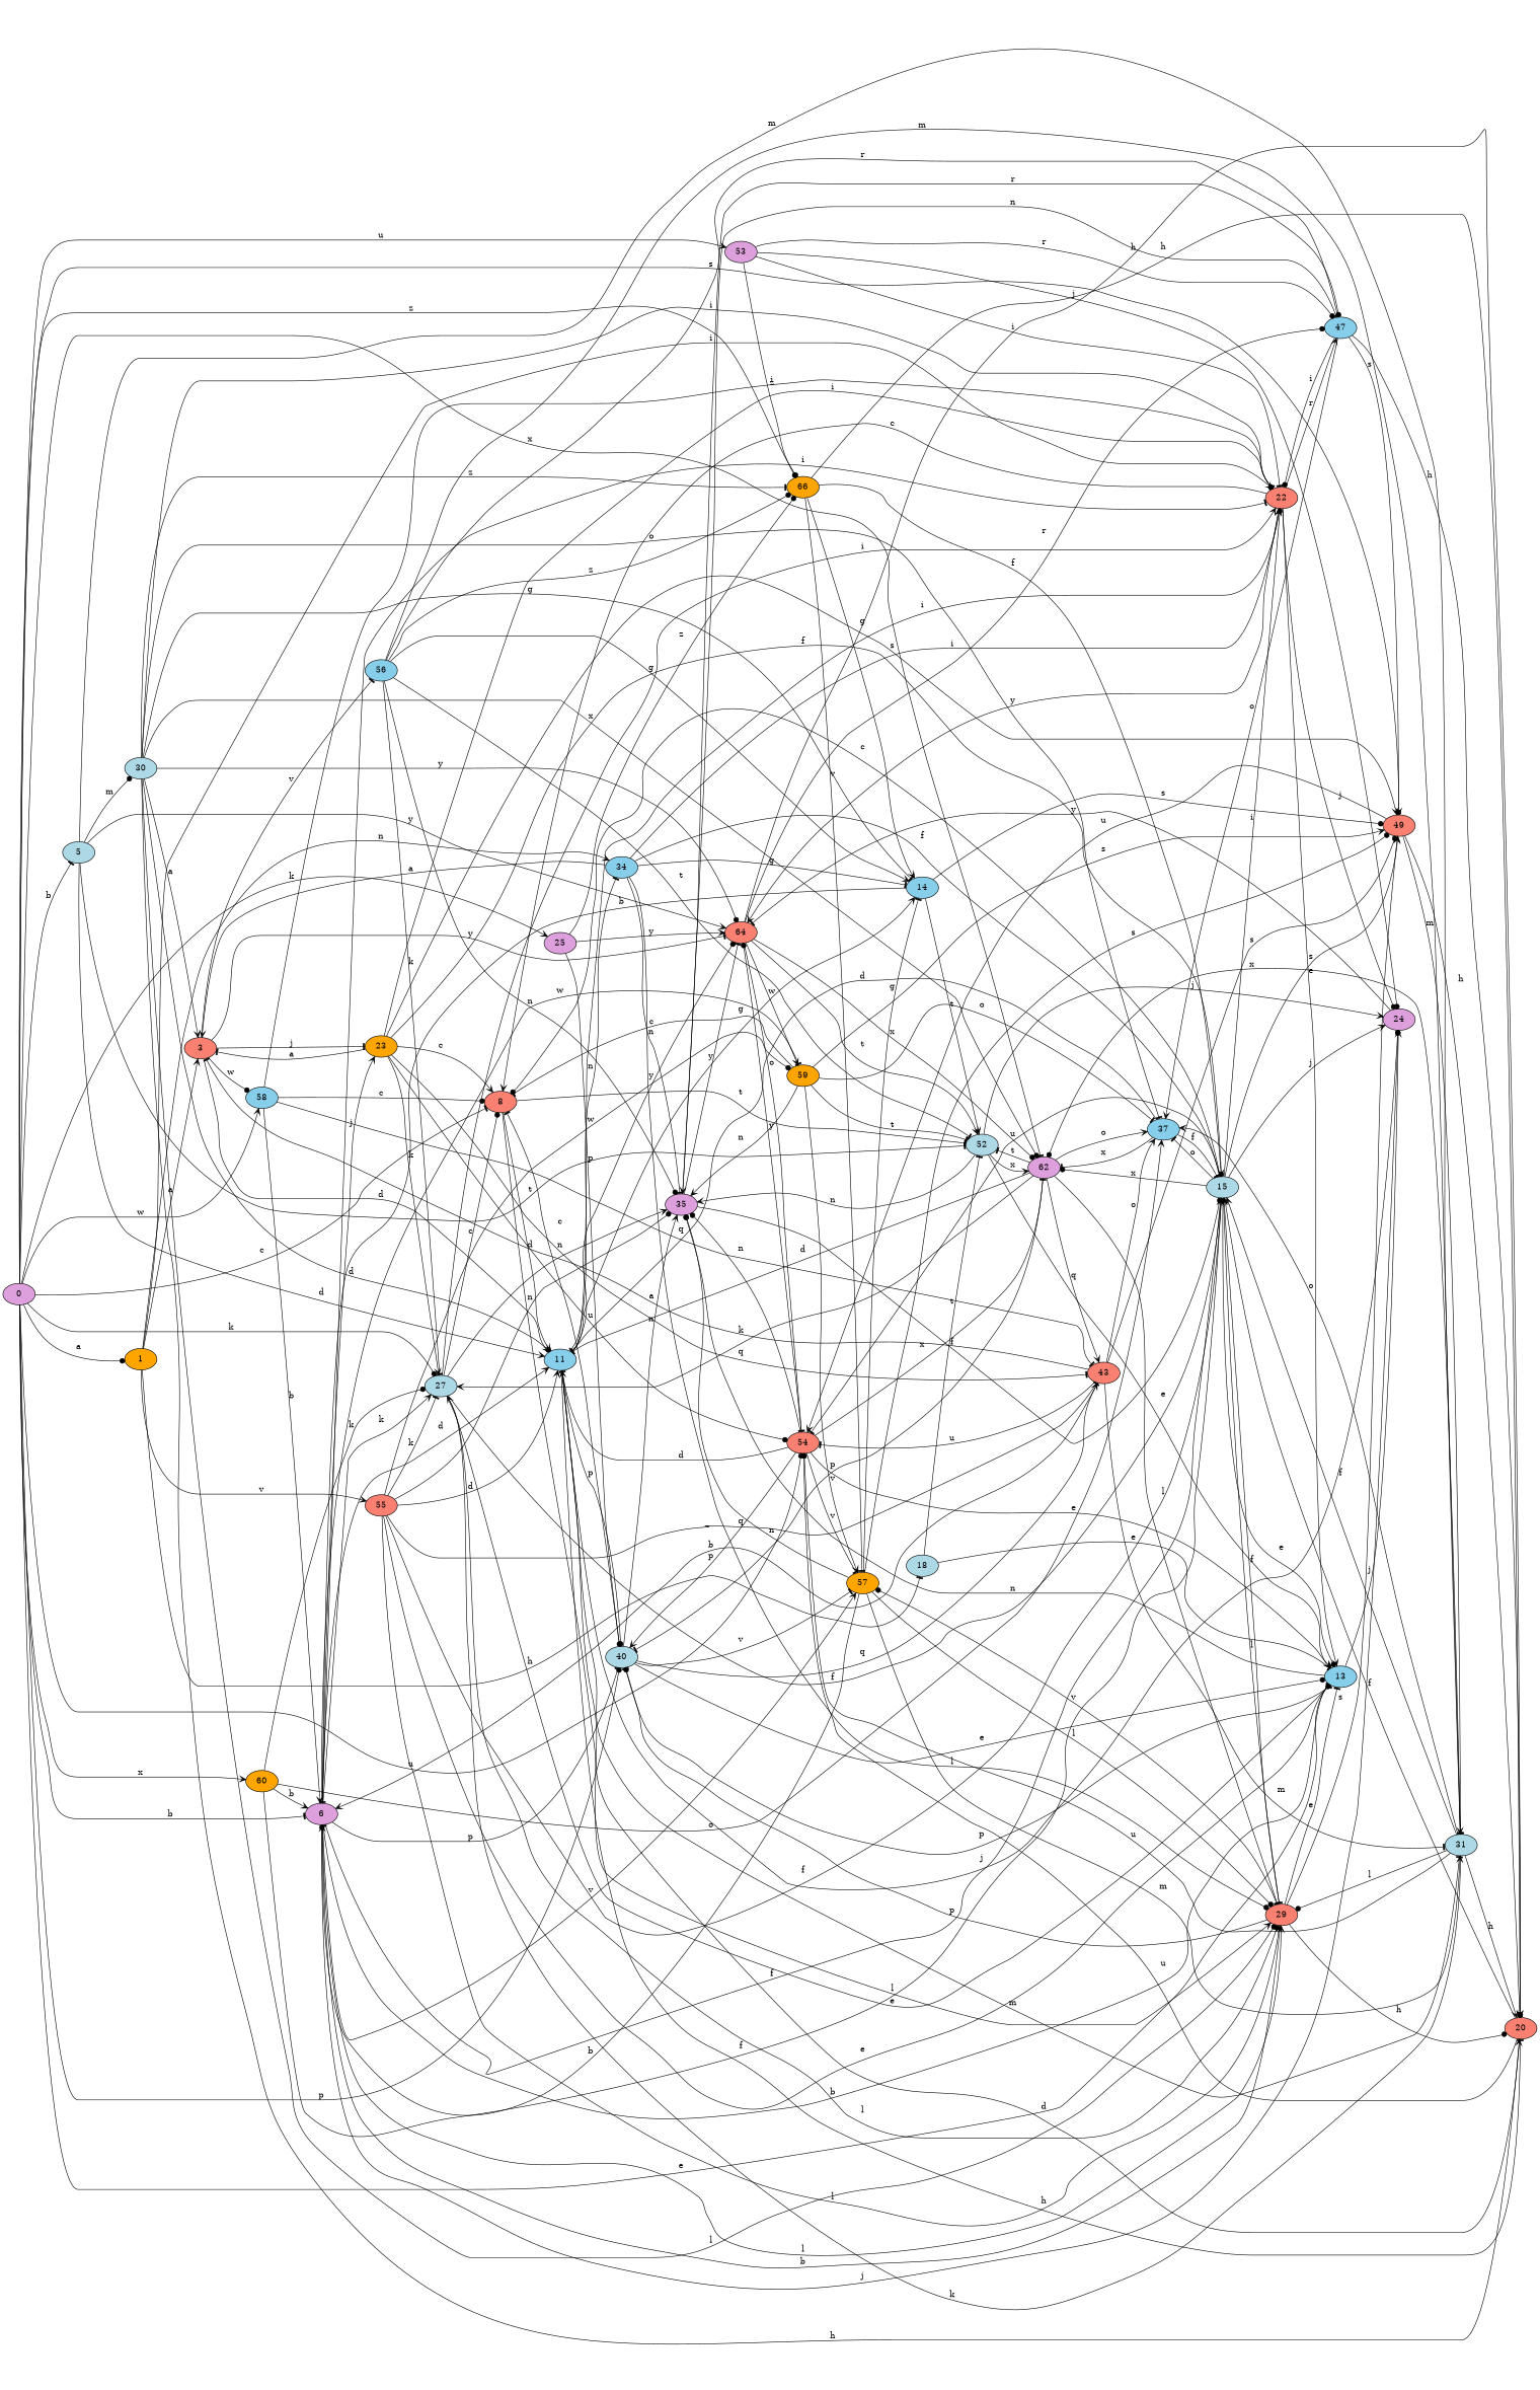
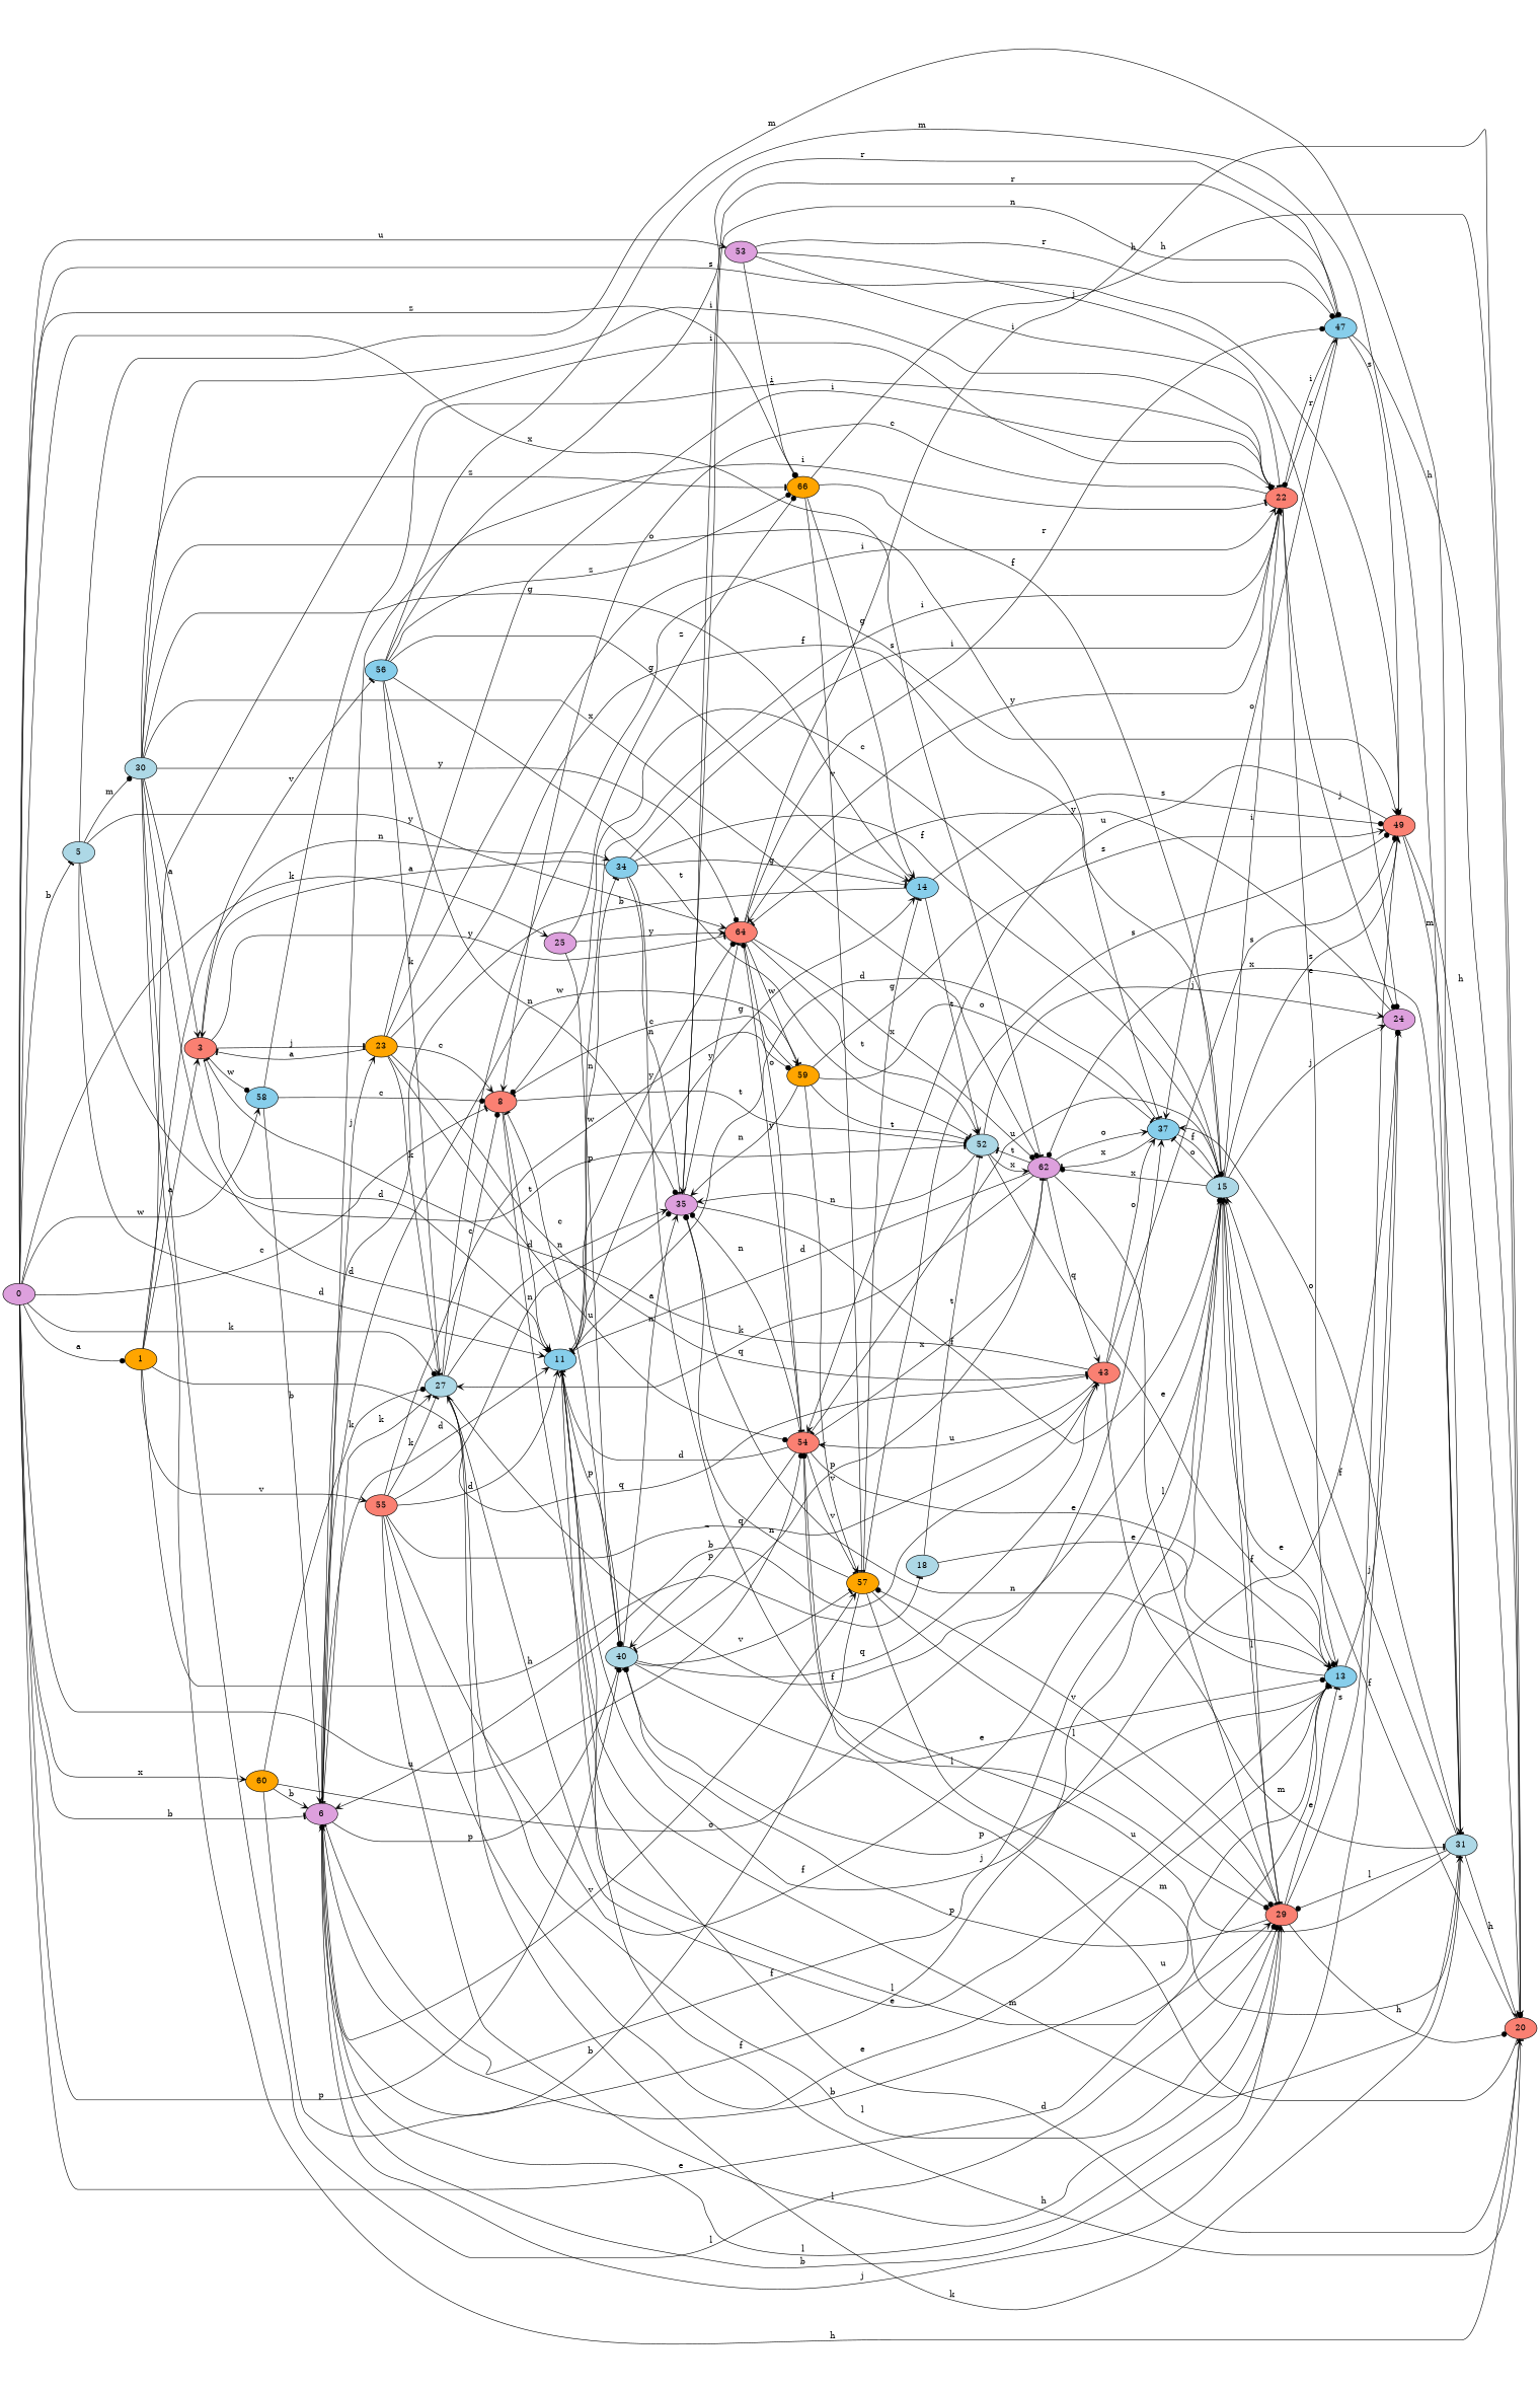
  strict digraph {
    rankdir=LR
    node [fillcolor=salmon style=filled]
    edge [arrowhead=vee]
    0 [fillcolor=plum]
    1 [fillcolor=orange]
    5 [fillcolor=lightblue]
    6 [fillcolor=plum]
    8
    13 [fillcolor=skyblue]
    25 [fillcolor=plum]
    27 [fillcolor=lightblue]
    40 [fillcolor=lightblue]
    49
    53 [fillcolor=plum]
    54
    58 [fillcolor=skyblue]
    60 [fillcolor=orange]
    62 [fillcolor=plum]
    66 [fillcolor=orange]
    3
    18 [fillcolor=lightblue]
    22
    34 [fillcolor=skyblue]
    43
    55
    11 [fillcolor=skyblue]
    64
    30 [fillcolor=lightblue]
    31 [fillcolor=lightblue]
    52 [fillcolor=lightblue]
    23 [fillcolor=orange]
    15 [fillcolor=lightblue]
    24 [fillcolor=plum]
    29
    57 [fillcolor=orange]
    59 [fillcolor=orange]
    35 [fillcolor=plum]
    20
    47 [fillcolor=skyblue]
    37 [fillcolor=skyblue]
    n38 [fillcolor=skyblue label=14]
    56 [fillcolor=skyblue]
    0 -> 1 [arrowhead=dot label=a]
    0 -> 5 [arrowhead=tee label=b]
    0 -> 6 [arrowhead=tee label=b]
    0 -> 8 [arrowhead=tee label=c]
    0 -> 13 [arrowhead=tee label=e]
    0 -> 25 [label=k]
    0 -> 27 [arrowhead=dot label=k]
    0 -> 40 [arrowhead=dot label=p]
    0 -> 49 [label=s]
    0 -> 53 [label=u]
    0 -> 54 [arrowhead=dot label=u]
    0 -> 58 [label=w]
    0 -> 60 [label=x]
    0 -> 62 [arrowhead=tee label=x]
    0 -> 66 [arrowhead=dot label=z]
    1 -> 3 [label=a]
    1 -> 18 [arrowhead=tee label=h]
    1 -> 22 [label=i]
    1 -> 34 [label=n]
-   58 -> 43 [arrowhead=tee label=q]
+   1 -> 43 [arrowhead=tee label=q]
    1 -> 55 [label=v]
    5 -> 11 [label=d]
    5 -> 64 [label=y]
    5 -> 30 [arrowhead=dot label=m]
    5 -> 31 [label=m]
    5 -> 52 [arrowhead=tee label=t]
    6 -> 27 [label=k]
    6 -> 40 [arrowhead=tee label=p]
    6 -> 22 [arrowhead=tee label=i]
    6 -> 11 [label=d]
    6 -> 23 [label=j]
    6 -> 15 [label=f]
    6 -> 24 [arrowhead=dot label=j]
    6 -> 29 [label=l]
    6 -> 57 [label=v]
    6 -> 59 [arrowhead=tee label=w]
    8 -> 11 [label=d]
    8 -> 52 [arrowhead=tee label=t]
    8 -> 29 [label=l]
    13 -> 6 [arrowhead=tee label=b]
    13 -> 40 [arrowhead=tee label=p]
    13 -> 24 [label=j]
    13 -> 35 [arrowhead=dot label=n]
    25 -> 40 [arrowhead=dot label=p]
    25 -> 66 [arrowhead=dot label=z]
    25 -> 64 [label=y]
    27 -> 8 [arrowhead=dot label=c]
    27 -> 13 [arrowhead=tee label=e]
    27 -> 22 [label=i]
    27 -> 15 [arrowhead=tee label=f]
    27 -> 29 [arrowhead=dot label=l]
    27 -> 35 [label=n]
    40 -> 8 [arrowhead=tee label=c]
    40 -> 13 [arrowhead=dot label=e]
    40 -> 43 [label=q]
    40 -> 57 [arrowhead=tee label=v]
    40 -> 35 [label=n]
    49 -> 54 [label=u]
    49 -> 31 [arrowhead=tee label=m]
    49 -> 20 [label=h]
    53 -> 66 [arrowhead=dot label=z]
    53 -> 22 [arrowhead=tee label=i]
    53 -> 24 [arrowhead=dot label=j]
    53 -> 47 [arrowhead=dot label=r]
    54 -> 13 [label=e]
    54 -> 40 [label=p]
    54 -> 62 [arrowhead=tee label=x]
    54 -> 11 [arrowhead=tee label=d]
    54 -> 64 [arrowhead=dot label=y]
    54 -> 57 [arrowhead=tee label=v]
    54 -> 35 [arrowhead=dot label=n]
    58 -> 6 [label=b]
    58 -> 8 [arrowhead=dot label=c]
    58 -> 22 [arrowhead=dot label=i]
    60 -> 6 [label=b]
    60 -> 27 [arrowhead=dot label=k]
    60 -> 15 [arrowhead=tee label=f]
    60 -> 37 [label=o]
    62 -> 27 [label=k]
    62 -> 40 [arrowhead=tee label=p]
    62 -> 43 [label=q]
    62 -> 11 [arrowhead=tee label=d]
    62 -> 52 [arrowhead=tee label=t]
    62 -> 29 [arrowhead=tee label=l]
    62 -> 37 [label=o]
    66 -> 15 [label=f]
    66 -> 57 [arrowhead=tee label=v]
    66 -> 20 [arrowhead=dot label=h]
    66 -> n38 [label=g]
    3 -> 58 [arrowhead=dot label=w]
    3 -> 11 [label=d]
    3 -> 64 [arrowhead=tee label=y]
    3 -> 23 [arrowhead=tee label=j]
    3 -> 56 [arrowhead=tee label=v]
    18 -> 13 [arrowhead=tee label=e]
    18 -> 52 [arrowhead=tee label=t]
    22 -> 8 [label=c]
    22 -> 13 [label=e]
    22 -> 64 [label=y]
    22 -> 24 [arrowhead=dot label=j]
    22 -> 47 [label=r]
    34 -> 3 [label=a]
    34 -> 22 [label=i]
    34 -> 15 [arrowhead=tee label=f]
    34 -> 29 [arrowhead=dot label=l]
    34 -> 35 [arrowhead=tee label=n]
    34 -> n38 [arrowhead=tee label=g]
    43 -> 6 [label=b]
    43 -> 49 [arrowhead=dot label=s]
-   43 -> 54 [arrowhead=tee label=u]
+   43 -> 54 [label=u]
    43 -> 3 [arrowhead=tee label=a]
    43 -> 31 [arrowhead=tee label=m]
    43 -> 37 [label=o]
    55 -> 13 [arrowhead=dot label=e]
    55 -> 27 [arrowhead=tee label=k]
    55 -> 43 [arrowhead=tee label=q]
    55 -> 11 [label=d]
    55 -> 15 [label=f]
    55 -> 29 [label=l]
    55 -> 59 [arrowhead=dot label=w]
    55 -> 35 [arrowhead=dot label=n]
    11 -> 40 [arrowhead=dot label=p]
    11 -> 22 [label=i]
    11 -> 34 [arrowhead=tee label=n]
    11 -> 64 [arrowhead=dot label=y]
    11 -> 31 [arrowhead=tee label=m]
    11 -> 24 [arrowhead=dot label=j]
    11 -> 20 [arrowhead=tee label=h]
    11 -> n38 [label=g]
    64 -> 54 [arrowhead=tee label=o]
    64 -> 62 [arrowhead=dot label=x]
    64 -> 52 [label=t]
    64 -> 59 [label=w]
    64 -> 20 [label=h]
    64 -> 47 [arrowhead=dot label=r]
    30 -> 62 [arrowhead=dot label=x]
    30 -> 66 [arrowhead=tee label=z]
    30 -> 3 [label=a]
    30 -> 22 [arrowhead=dot label=i]
    30 -> 11 [arrowhead=dot label=d]
    30 -> 64 [arrowhead=dot label=y]
    30 -> 29 [arrowhead=dot label=l]
    30 -> 20 [label=h]
    30 -> 37 [arrowhead=tee label=o]
    30 -> n38 [arrowhead=tee label=g]
    31 -> 27 [label=k]
    31 -> 54 [arrowhead=dot label=u]
    31 -> 62 [arrowhead=dot label=x]
    31 -> 15 [label=f]
    31 -> 29 [arrowhead=dot label=l]
    31 -> 20 [label=h]
    31 -> 37 [label=o]
    52 -> 13 [label=e]
    52 -> 62 [label=x]
    52 -> 24 [label=j]
    52 -> 35 [label=n]
    23 -> 8 [label=c]
    23 -> 27 [label=k]
    23 -> 49 [label=s]
    23 -> 54 [arrowhead=dot label=u]
    23 -> 3 [arrowhead=tee label=a]
    23 -> 22 [arrowhead=tee label=i]
    23 -> 43 [arrowhead=tee label=q]
    23 -> 15 [arrowhead=dot label=f]
    15 -> 8 [arrowhead=dot label=c]
    15 -> 13 [arrowhead=dot label=e]
    15 -> 49 [label=s]
    15 -> 54 [arrowhead=tee label=u]
    15 -> 62 [arrowhead=dot label=x]
    15 -> 22 [arrowhead=dot label=i]
    15 -> 24 [label=j]
    15 -> 29 [arrowhead=tee label=l]
    15 -> 37 [arrowhead=tee label=o]
    24 -> 64 [arrowhead=tee label=y]
    29 -> 6 [label=b]
    29 -> 13 [arrowhead=tee label=e]
    29 -> 40 [arrowhead=dot label=p]
    29 -> 49 [label=s]
    29 -> 15 [label=f]
    29 -> 57 [arrowhead=dot label=v]
    29 -> 20 [arrowhead=dot label=h]
    57 -> 6 [arrowhead=dot label=b]
    57 -> 49 [arrowhead=dot label=s]
    57 -> 31 [label=m]
    57 -> 29 [arrowhead=dot label=l]
    57 -> 35 [arrowhead=dot label=n]
    57 -> n38 [arrowhead=tee label=g]
    59 -> 8 [arrowhead=tee label=c]
    59 -> 49 [label=s]
    59 -> 52 [arrowhead=tee label=t]
    59 -> 57 [label=v]
    59 -> 35 [label=n]
    59 -> 37 [arrowhead=tee label=o]
    35 -> 64 [arrowhead=tee label=y]
    35 -> 15 [arrowhead=dot label=f]
    35 -> 47 [arrowhead=dot label=r]
    20 -> 54 [arrowhead=dot label=u]
    20 -> 11 [label=d]
    20 -> 15 [label=f]
    47 -> 49 [arrowhead=dot label=s]
    47 -> 22 [arrowhead=dot label=i]
    47 -> 35 [label=n]
    47 -> 20 [arrowhead=dot label=h]
    47 -> 37 [label=o]
    37 -> 62 [arrowhead=tee label=x]
    37 -> 11 [arrowhead=tee label=d]
    37 -> 15 [arrowhead=tee label=f]
    n38 -> 6 [arrowhead=tee label=b]
    n38 -> 49 [arrowhead=dot label=s]
    n38 -> 52 [label=t]
    56 -> 27 [arrowhead=tee label=k]
    56 -> 66 [arrowhead=dot label=z]
    56 -> 31 [arrowhead=tee label=m]
    56 -> 52 [arrowhead=tee label=t]
    56 -> 35 [arrowhead=dot label=n]
    56 -> 47 [arrowhead=tee label=r]
    56 -> n38 [label=g]
  }
